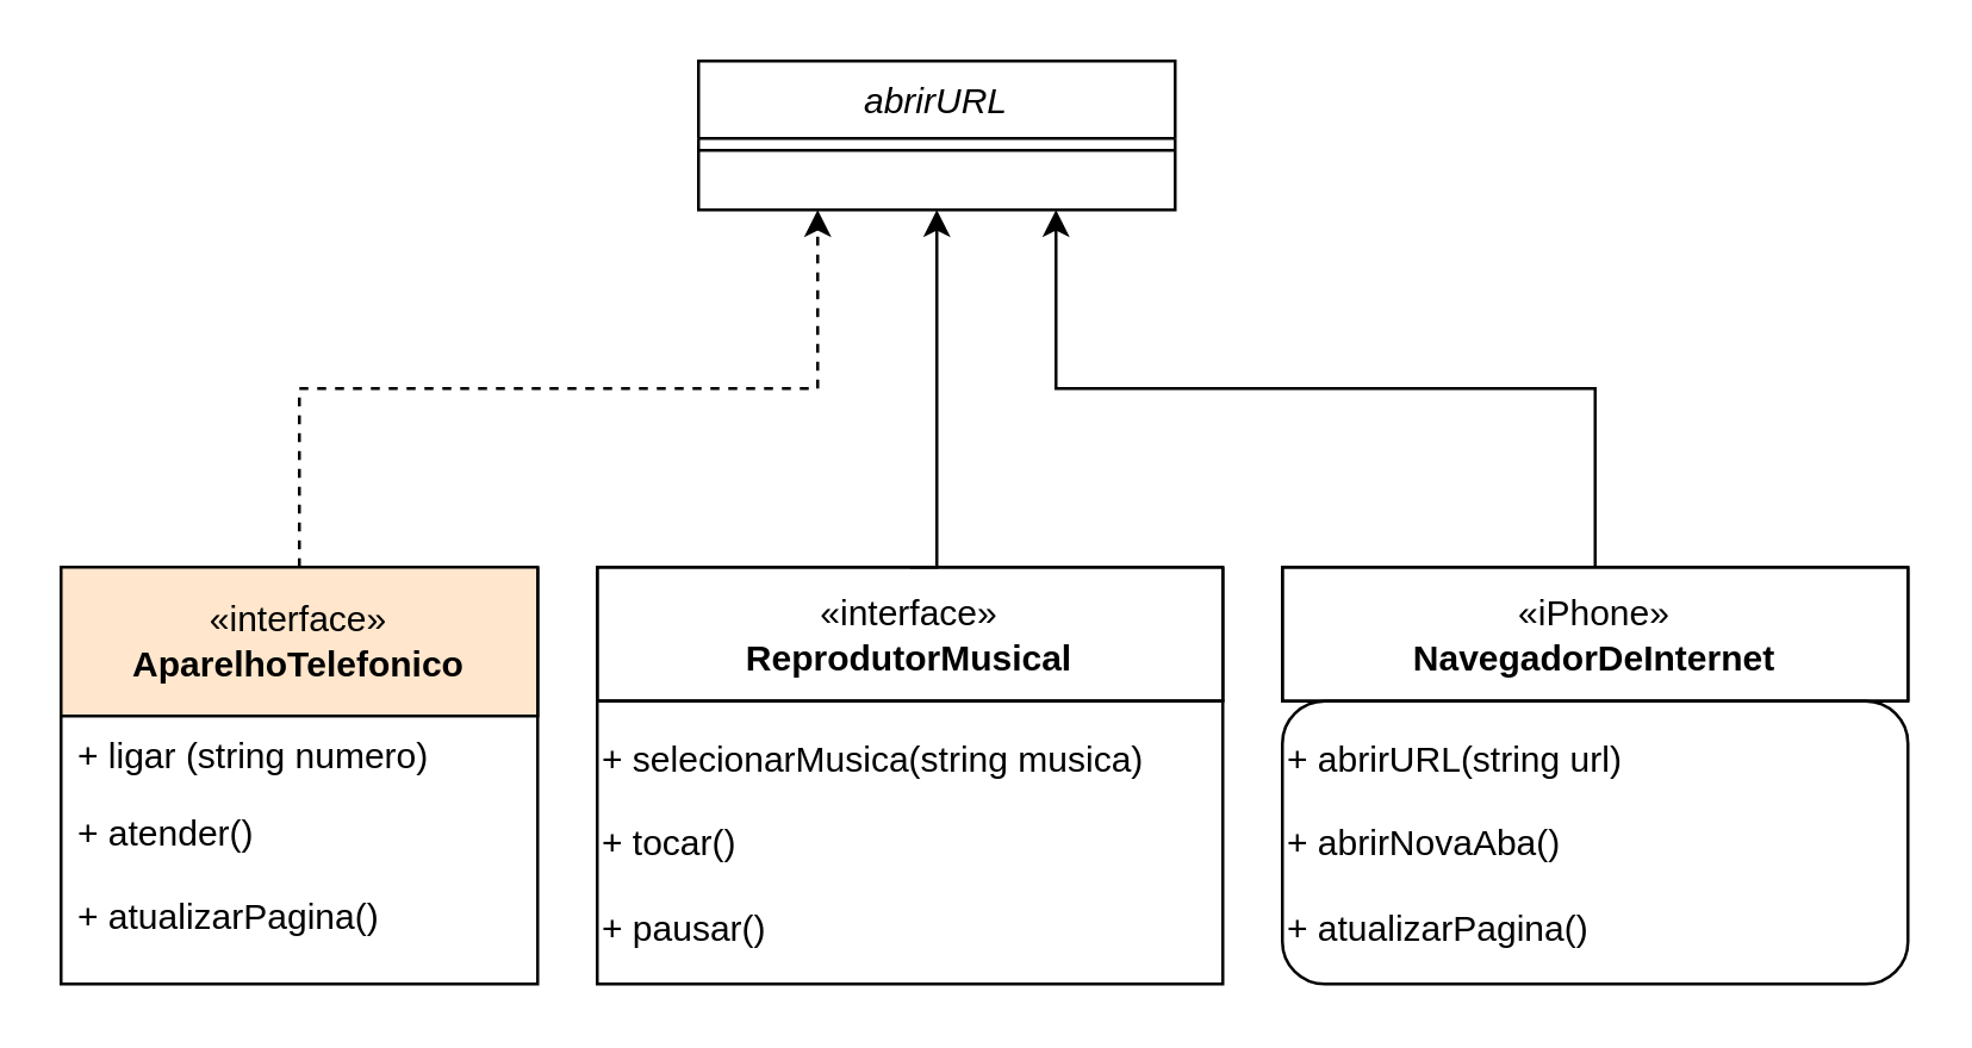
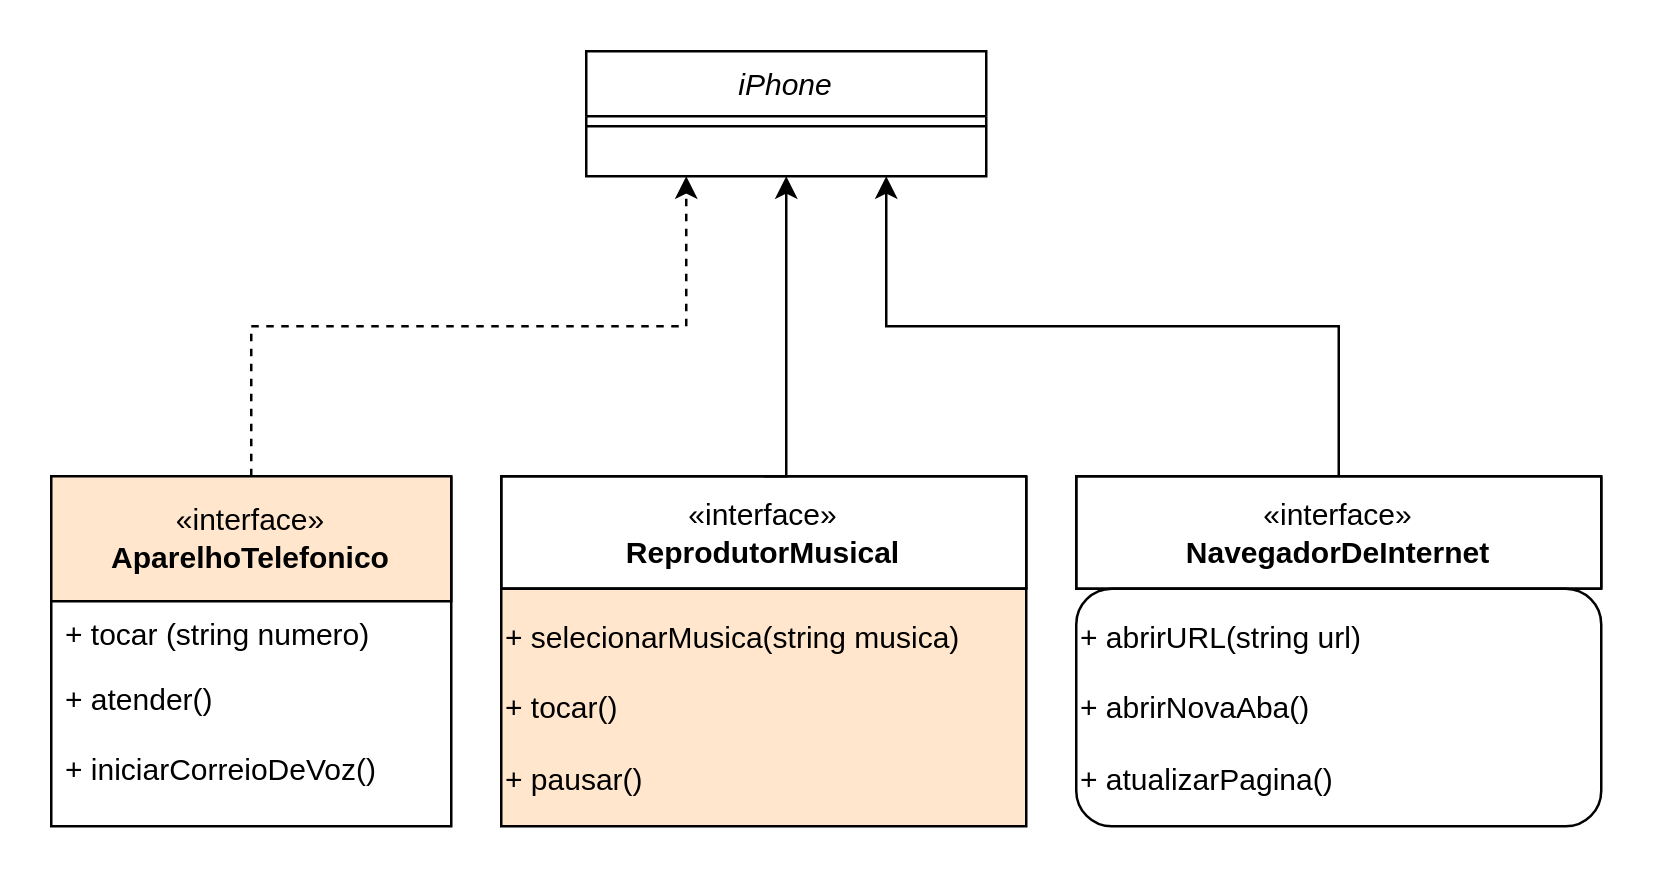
  <mxCell id="0" />
  <mxCell id="1" parent="0" />
- <mxCell id="2" value="abrirURL" style="swimlane;fontStyle=2;align=center;verticalAlign=top;childLayout=stackLayout;horizontal=1;startSize=26;horizontalStack=0;resizeParent=1;resizeLast=0;collapsible=1;marginBottom=0;rounded=0;shadow=0;strokeWidth=1;" parent="1" vertex="1"><mxGeometry x="234" y="20" width="160" height="50" as="geometry"><mxRectangle x="230" y="140" width="160" height="26" as="alternateBounds" /></mxGeometry></mxCell>
+ <mxCell id="2" value="iPhone" style="swimlane;fontStyle=2;align=center;verticalAlign=top;childLayout=stackLayout;horizontal=1;startSize=26;horizontalStack=0;resizeParent=1;resizeLast=0;collapsible=1;marginBottom=0;rounded=0;shadow=0;strokeWidth=1;" parent="1" vertex="1"><mxGeometry x="234" y="20" width="160" height="50" as="geometry"><mxRectangle x="230" y="140" width="160" height="26" as="alternateBounds" /></mxGeometry></mxCell>
  <mxCell id="3" value="" style="line;html=1;strokeWidth=1;align=left;verticalAlign=middle;spacingTop=-1;spacingLeft=3;spacingRight=3;rotatable=0;labelPosition=right;points=[];portConstraint=eastwest;" parent="2" vertex="1"><mxGeometry y="26" width="160" height="8" as="geometry" /></mxCell>
  <mxCell id="4" value="Student" style="swimlane;fontStyle=0;align=center;verticalAlign=top;childLayout=stackLayout;horizontal=1;startSize=0;horizontalStack=0;resizeParent=1;resizeLast=0;collapsible=1;marginBottom=0;rounded=0;shadow=0;strokeWidth=1;" parent="1" vertex="1"><mxGeometry x="20" y="190" width="160" height="140" as="geometry"><mxRectangle x="130" y="380" width="160" height="26" as="alternateBounds" /></mxGeometry></mxCell>
  <mxCell id="5" value="«interface»&lt;br&gt;&lt;b&gt;AparelhoTelefonico&lt;/b&gt;" style="html=1;whiteSpace=wrap;fillColor=#ffe6cc;" vertex="1" parent="4"><mxGeometry width="160" height="50" as="geometry" /></mxCell>
- <mxCell id="6" value="+ ligar (string numero)" style="text;align=left;verticalAlign=top;spacingLeft=4;spacingRight=4;overflow=hidden;rotatable=0;points=[[0,0.5],[1,0.5]];portConstraint=eastwest;" parent="4" vertex="1"><mxGeometry y="50" width="160" height="26" as="geometry" /></mxCell>
- <mxCell id="7" value="+ atender()&#10;&#10;+ atualizarPagina()" style="text;align=left;verticalAlign=top;spacingLeft=4;spacingRight=4;overflow=hidden;rotatable=0;points=[[0,0.5],[1,0.5]];portConstraint=eastwest;rounded=0;shadow=0;html=0;" parent="4" vertex="1"><mxGeometry y="76" width="160" height="64" as="geometry" /></mxCell>
+ <mxCell id="6" value="+ tocar (string numero)" style="text;align=left;verticalAlign=top;spacingLeft=4;spacingRight=4;overflow=hidden;rotatable=0;points=[[0,0.5],[1,0.5]];portConstraint=eastwest;" parent="4" vertex="1"><mxGeometry y="50" width="160" height="26" as="geometry" /></mxCell>
+ <mxCell id="7" value="+ atender()&#10;&#10;+ iniciarCorreioDeVoz()" style="text;align=left;verticalAlign=top;spacingLeft=4;spacingRight=4;overflow=hidden;rotatable=0;points=[[0,0.5],[1,0.5]];portConstraint=eastwest;rounded=0;shadow=0;html=0;" parent="4" vertex="1"><mxGeometry y="76" width="160" height="64" as="geometry" /></mxCell>
  <mxCell id="8" style="edgeStyle=orthogonalEdgeStyle;rounded=0;orthogonalLoop=1;jettySize=auto;html=1;exitX=0.5;exitY=1;exitDx=0;exitDy=0;" edge="1" parent="1"><mxGeometry relative="1" as="geometry"><mxPoint x="300" y="320" as="sourcePoint" /><mxPoint x="300" y="320" as="targetPoint" /></mxGeometry></mxCell>
  <mxCell id="9" value="«interface»&lt;br&gt;&lt;b&gt;ReprodutorMusical&lt;/b&gt;" style="html=1;whiteSpace=wrap;container=1;" vertex="1" parent="1"><mxGeometry x="200" y="190" width="210" height="45" as="geometry" /></mxCell>
  <mxCell id="10" value="" style="swimlane;fontStyle=0;align=center;verticalAlign=top;childLayout=stackLayout;horizontal=1;startSize=0;horizontalStack=0;resizeParent=1;resizeLast=0;collapsible=1;marginBottom=0;rounded=0;shadow=0;strokeWidth=1;direction=south;" vertex="1" parent="9"><mxGeometry width="210" height="45" as="geometry"><mxRectangle x="130" y="380" width="160" height="26" as="alternateBounds" /></mxGeometry></mxCell>
- <mxCell id="11" value="+ selecionarMusica(string musica)&lt;div&gt;&lt;br&gt;&lt;/div&gt;&lt;div&gt;+ tocar()&lt;/div&gt;&lt;div&gt;&lt;br&gt;&lt;/div&gt;&lt;div&gt;+ pausar()&lt;/div&gt;" style="html=1;whiteSpace=wrap;align=left;" vertex="1" parent="1"><mxGeometry x="200" y="235" width="210" height="95" as="geometry" /></mxCell>
+ <mxCell id="11" value="+ selecionarMusica(string musica)&lt;div&gt;&lt;br&gt;&lt;/div&gt;&lt;div&gt;+ tocar()&lt;/div&gt;&lt;div&gt;&lt;br&gt;&lt;/div&gt;&lt;div&gt;+ pausar()&lt;/div&gt;" style="html=1;whiteSpace=wrap;align=left;fillColor=#ffe6cc;" vertex="1" parent="1"><mxGeometry x="200" y="235" width="210" height="95" as="geometry" /></mxCell>
  <mxCell id="12" value="" style="group;spacingLeft=10;align=left;" vertex="1" connectable="0" parent="1"><mxGeometry x="430" y="190" width="210" height="140" as="geometry" /></mxCell>
  <mxCell id="13" style="edgeStyle=orthogonalEdgeStyle;rounded=0;orthogonalLoop=1;jettySize=auto;html=1;exitX=0.5;exitY=1;exitDx=0;exitDy=0;" edge="1" parent="12"><mxGeometry relative="1" as="geometry"><mxPoint x="100" y="130" as="sourcePoint" /><mxPoint x="100" y="130" as="targetPoint" /></mxGeometry></mxCell>
- <mxCell id="14" value="«iPhone»&lt;br&gt;&lt;b&gt;NavegadorDeInternet&lt;/b&gt;" style="html=1;whiteSpace=wrap;container=1;" vertex="1" parent="12"><mxGeometry width="210" height="45" as="geometry" /></mxCell>
+ <mxCell id="14" value="«interface»&lt;br&gt;&lt;b&gt;NavegadorDeInternet&lt;/b&gt;" style="html=1;whiteSpace=wrap;container=1;" vertex="1" parent="12"><mxGeometry width="210" height="45" as="geometry" /></mxCell>
  <mxCell id="15" value="" style="swimlane;fontStyle=0;align=center;verticalAlign=top;childLayout=stackLayout;horizontal=1;startSize=0;horizontalStack=0;resizeParent=1;resizeLast=0;collapsible=1;marginBottom=0;rounded=0;shadow=0;strokeWidth=1;direction=south;" vertex="1" parent="14"><mxGeometry width="210" height="45" as="geometry"><mxRectangle x="130" y="380" width="160" height="26" as="alternateBounds" /></mxGeometry></mxCell>
  <mxCell id="16" value="+ abrirURL(string url)&lt;div&gt;&lt;br&gt;&lt;/div&gt;&lt;div&gt;+ abrirNovaAba()&lt;/div&gt;&lt;div&gt;&lt;br&gt;&lt;/div&gt;&lt;div&gt;+ atualizarPagina()&lt;/div&gt;" style="html=1;whiteSpace=wrap;align=left;rounded=1;" vertex="1" parent="12"><mxGeometry y="45" width="210" height="95" as="geometry" /></mxCell>
  <mxCell id="17" style="edgeStyle=orthogonalEdgeStyle;rounded=0;orthogonalLoop=1;jettySize=auto;html=1;exitX=0;exitY=0.5;exitDx=0;exitDy=0;entryX=0.5;entryY=1;entryDx=0;entryDy=0;" edge="1" parent="1" source="10" target="2"><mxGeometry relative="1" as="geometry"><mxPoint x="317.2" y="11.04" as="targetPoint" /><Array as="points"><mxPoint x="314" y="190" /></Array></mxGeometry></mxCell>
  <mxCell id="18" style="edgeStyle=orthogonalEdgeStyle;rounded=0;orthogonalLoop=1;jettySize=auto;html=1;exitX=0.5;exitY=0;exitDx=0;exitDy=0;entryX=0.25;entryY=1;entryDx=0;entryDy=0;dashed=1;" edge="1" parent="1" source="5" target="2"><mxGeometry relative="1" as="geometry"><mxPoint x="270" y="90" as="targetPoint" /></mxGeometry></mxCell>
  <mxCell id="19" style="edgeStyle=orthogonalEdgeStyle;rounded=0;orthogonalLoop=1;jettySize=auto;html=1;exitX=0;exitY=0.5;exitDx=0;exitDy=0;entryX=0.75;entryY=1;entryDx=0;entryDy=0;" edge="1" parent="1" source="15" target="2"><mxGeometry relative="1" as="geometry"><mxPoint x="360" y="90" as="targetPoint" /></mxGeometry></mxCell>
